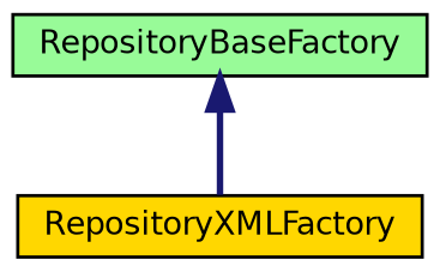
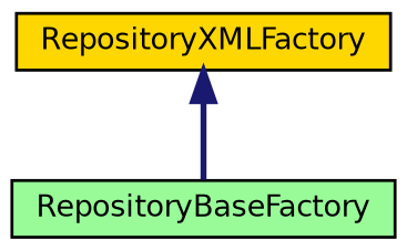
  digraph {
    node [color=black fontname=Helvetica fontsize=10 shape=record style=filled]
    n1 [fillcolor=palegreen fontcolor=black height=0.2 label=RepositoryBaseFactory width=0.4]
    n2 [fillcolor=gold height=0.2 label=RepositoryXMLFactory width=0.4]
-   n1 -> n2 [color=midnightblue dir=back fontname=Helvetica fontsize=10 labelfontname=Helvetica labelfontsize=10 style=bold]
+   n2 -> n1 [color=midnightblue dir=back fontname=Helvetica fontsize=10 labelfontname=Helvetica labelfontsize=10 style=bold]
  }
